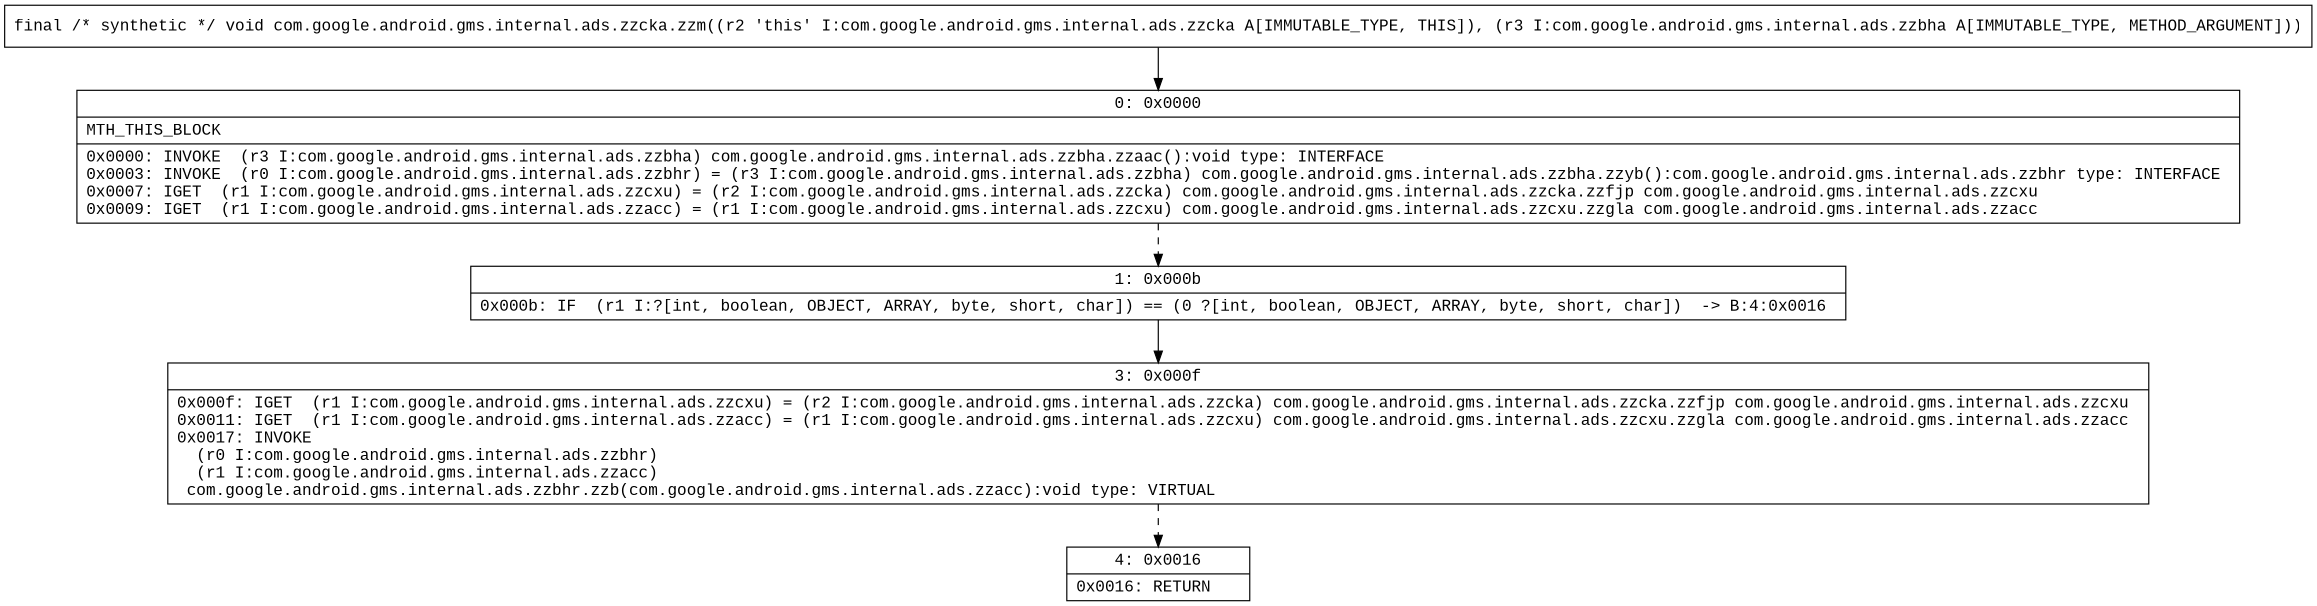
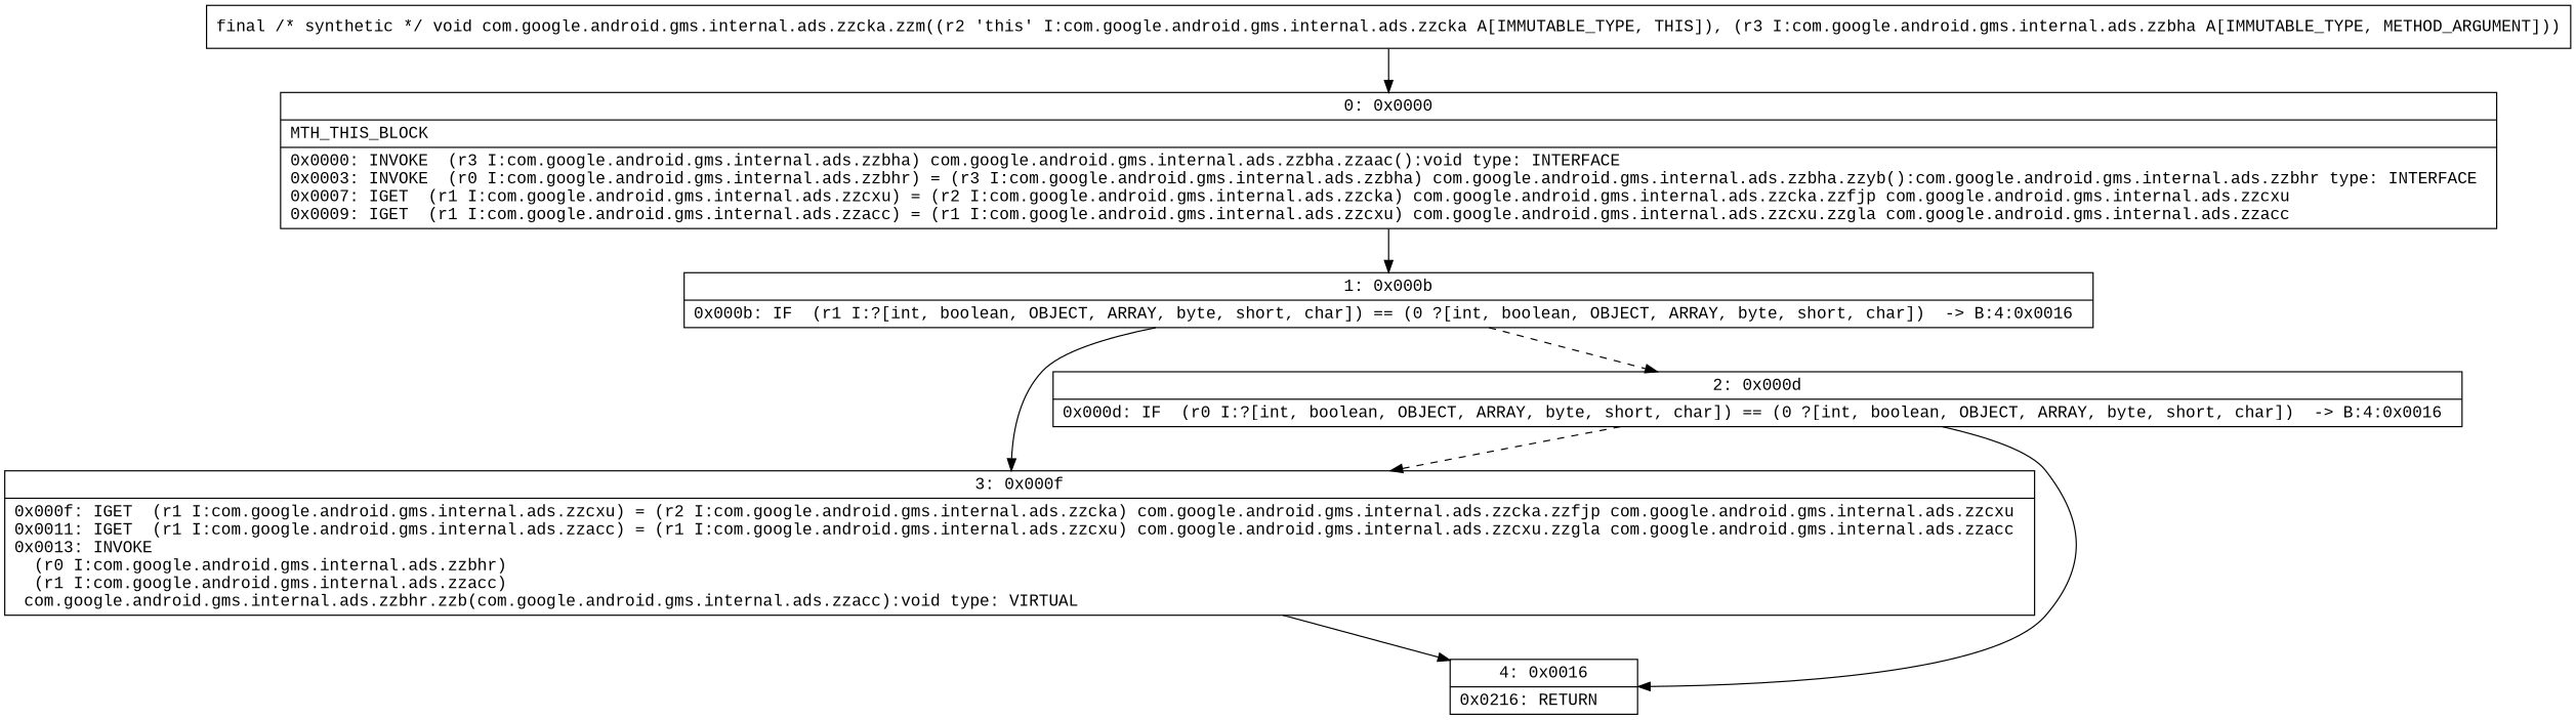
  digraph {
    fontname="Liberation Mono"
    node [fontname="Liberation Mono" shape=record]
    edge [fontname="Liberation Mono"]
    n1 [label="{0\:\ 0x0000|MTH_THIS_BLOCK\l|0x0000: INVOKE  (r3 I:com.google.android.gms.internal.ads.zzbha) com.google.android.gms.internal.ads.zzbha.zzaac():void type: INTERFACE \l0x0003: INVOKE  (r0 I:com.google.android.gms.internal.ads.zzbhr) = (r3 I:com.google.android.gms.internal.ads.zzbha) com.google.android.gms.internal.ads.zzbha.zzyb():com.google.android.gms.internal.ads.zzbhr type: INTERFACE \l0x0007: IGET  (r1 I:com.google.android.gms.internal.ads.zzcxu) = (r2 I:com.google.android.gms.internal.ads.zzcka) com.google.android.gms.internal.ads.zzcka.zzfjp com.google.android.gms.internal.ads.zzcxu \l0x0009: IGET  (r1 I:com.google.android.gms.internal.ads.zzacc) = (r1 I:com.google.android.gms.internal.ads.zzcxu) com.google.android.gms.internal.ads.zzcxu.zzgla com.google.android.gms.internal.ads.zzacc \l}"]
    n2 [label="{1\:\ 0x000b|0x000b: IF  (r1 I:?[int, boolean, OBJECT, ARRAY, byte, short, char]) == (0 ?[int, boolean, OBJECT, ARRAY, byte, short, char])  \-\> B:4:0x0016 \l}"]
-   n4 [label="{3\:\ 0x000f|0x000f: IGET  (r1 I:com.google.android.gms.internal.ads.zzcxu) = (r2 I:com.google.android.gms.internal.ads.zzcka) com.google.android.gms.internal.ads.zzcka.zzfjp com.google.android.gms.internal.ads.zzcxu \l0x0011: IGET  (r1 I:com.google.android.gms.internal.ads.zzacc) = (r1 I:com.google.android.gms.internal.ads.zzcxu) com.google.android.gms.internal.ads.zzcxu.zzgla com.google.android.gms.internal.ads.zzacc \l0x0017: INVOKE  \l  (r0 I:com.google.android.gms.internal.ads.zzbhr)\l  (r1 I:com.google.android.gms.internal.ads.zzacc)\l com.google.android.gms.internal.ads.zzbhr.zzb(com.google.android.gms.internal.ads.zzacc):void type: VIRTUAL \l}"]
-   n5 [label="{4\:\ 0x0016|0x0016: RETURN   \l}"]
+   n3 [label="{2\:\ 0x000d|0x000d: IF  (r0 I:?[int, boolean, OBJECT, ARRAY, byte, short, char]) == (0 ?[int, boolean, OBJECT, ARRAY, byte, short, char])  \-\> B:4:0x0016 \l}"]
+   n4 [label="{3\:\ 0x000f|0x000f: IGET  (r1 I:com.google.android.gms.internal.ads.zzcxu) = (r2 I:com.google.android.gms.internal.ads.zzcka) com.google.android.gms.internal.ads.zzcka.zzfjp com.google.android.gms.internal.ads.zzcxu \l0x0011: IGET  (r1 I:com.google.android.gms.internal.ads.zzacc) = (r1 I:com.google.android.gms.internal.ads.zzcxu) com.google.android.gms.internal.ads.zzcxu.zzgla com.google.android.gms.internal.ads.zzacc \l0x0013: INVOKE  \l  (r0 I:com.google.android.gms.internal.ads.zzbhr)\l  (r1 I:com.google.android.gms.internal.ads.zzacc)\l com.google.android.gms.internal.ads.zzbhr.zzb(com.google.android.gms.internal.ads.zzacc):void type: VIRTUAL \l}"]
+   n5 [label="{4\:\ 0x0016|0x0216: RETURN   \l}"]
    n6 [label="{final \/* synthetic *\/ void com.google.android.gms.internal.ads.zzcka.zzm((r2 'this' I:com.google.android.gms.internal.ads.zzcka A[IMMUTABLE_TYPE, THIS]), (r3 I:com.google.android.gms.internal.ads.zzbha A[IMMUTABLE_TYPE, METHOD_ARGUMENT])) }"]
-   n1 -> n2 [style=dashed]
+   n1 -> n2
+   n2 -> n3 [style=dashed]
    n2 -> n4
-   n4 -> n5 [style=dashed]
+   n3 -> n4 [style=dashed]
+   n3 -> n5
+   n4 -> n5
    n6 -> n1
  }
